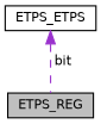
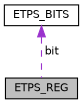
  digraph {
    node [color=black fontname=Helvetica fontsize=10 shape=record style=filled]
    n1 [fillcolor=grey75 fontcolor=black height=0.2 label=ETPS_REG width=0.4]
-   n2 [fillcolor=white height=0.2 label=ETPS_ETPS width=0.4]
+   n2 [fillcolor=white height=0.2 label=ETPS_BITS width=0.4]
    n2 -> n1 [color=darkorchid3 dir=back fontname=Helvetica fontsize=10 label=" bit" labelfontname=Helvetica labelfontsize=10 style=dashed]
  }
